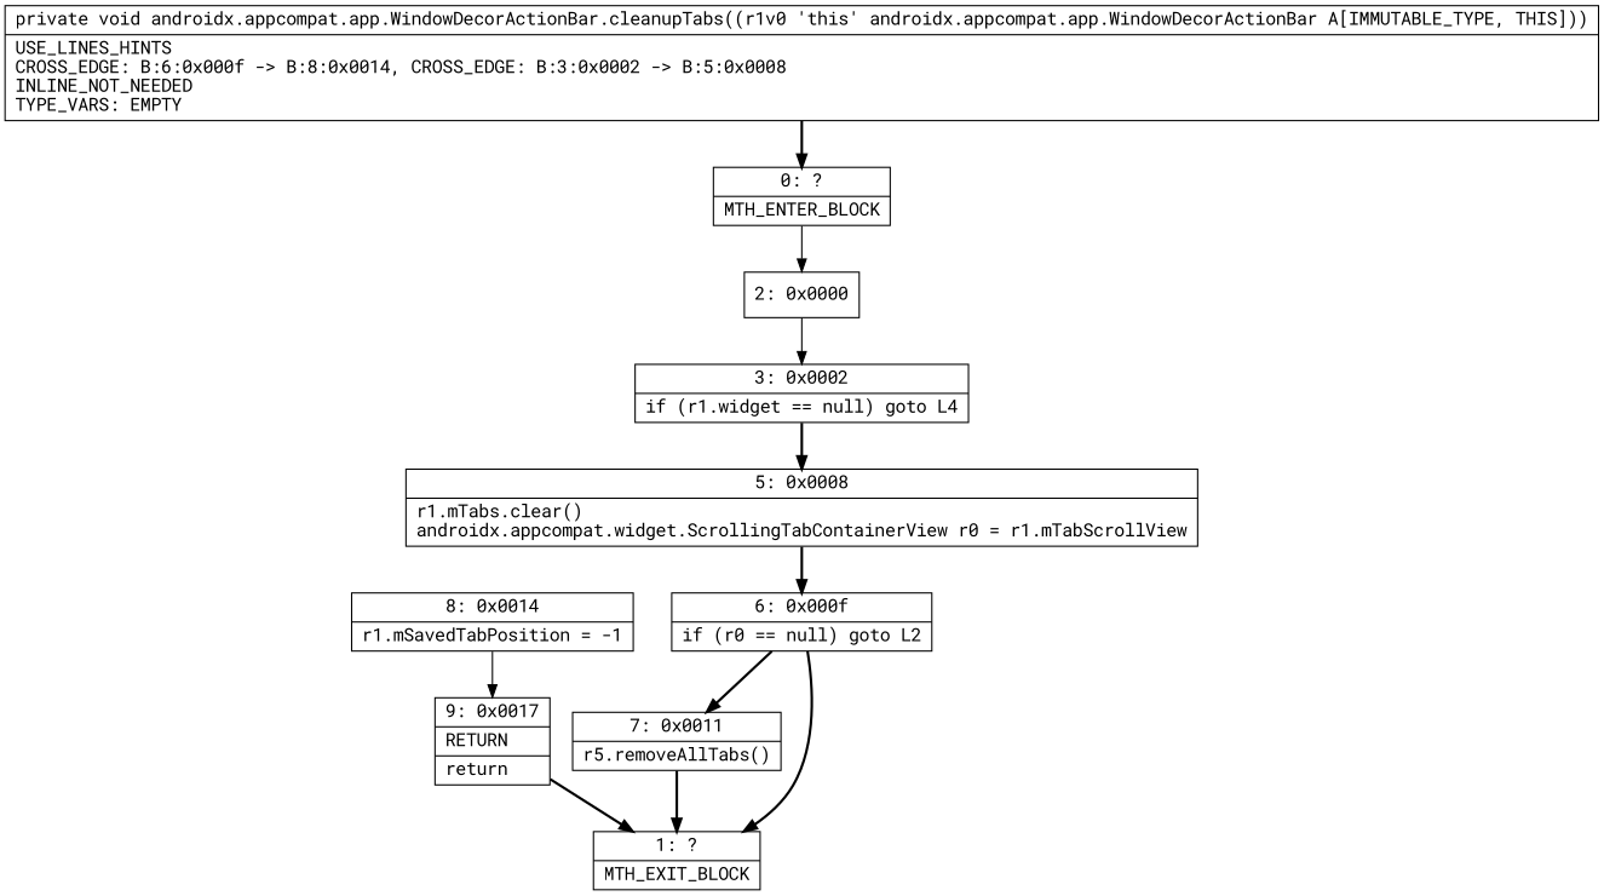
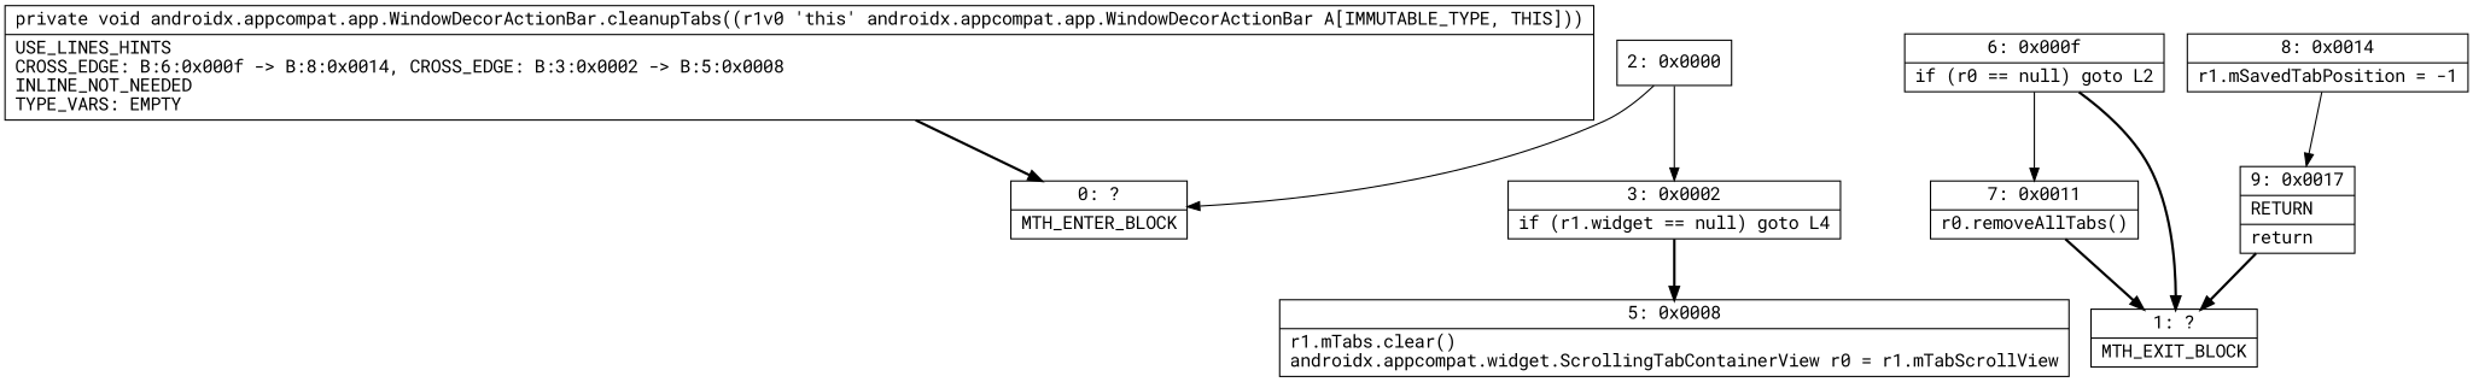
  digraph {
    fontname="Roboto Mono"
    node [fontname="Roboto Mono" shape=record]
    edge [fontname="Roboto Mono" style=bold]
    n1 [label="{0\:\ ?|MTH_ENTER_BLOCK\l}"]
    n2 [label="{2\:\ 0x0000}"]
    n3 [label="{3\:\ 0x0002|if (r1.widget == null) goto L4\l}"]
    n4 [label="{5\:\ 0x0008|r1.mTabs.clear()\landroidx.appcompat.widget.ScrollingTabContainerView r0 = r1.mTabScrollView\l}"]
    n5 [label="{6\:\ 0x000f|if (r0 == null) goto L2\l}"]
-   n6 [label="{7\:\ 0x0011|r5.removeAllTabs()\l}"]
+   n6 [label="{7\:\ 0x0011|r0.removeAllTabs()\l}"]
    n7 [label="{1\:\ ?|MTH_EXIT_BLOCK\l}"]
    n8 [label="{8\:\ 0x0014|r1.mSavedTabPosition = \-1\l}"]
    n9 [label="{9\:\ 0x0017|RETURN\l|return\l}"]
    n10 [label="{private void androidx.appcompat.app.WindowDecorActionBar.cleanupTabs((r1v0 'this' androidx.appcompat.app.WindowDecorActionBar A[IMMUTABLE_TYPE, THIS]))  | USE_LINES_HINTS\lCROSS_EDGE: B:6:0x000f \-\> B:8:0x0014, CROSS_EDGE: B:3:0x0002 \-\> B:5:0x0008\lINLINE_NOT_NEEDED\lTYPE_VARS: EMPTY\l}"]
-   n1 -> n2 [style=solid]
+   n2 -> n1 [style=solid]
    n2 -> n3 [style=solid]
    n3 -> n4
-   n4 -> n5
-   n5 -> n6
+   n5 -> n6 [style=solid]
    n5 -> n7
    n6 -> n7
    n8 -> n9 [style=solid]
    n9 -> n7
    n10 -> n1
  }
